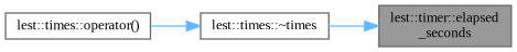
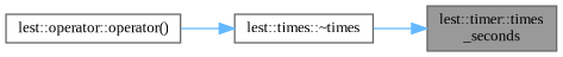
  digraph {
    fontname="Liberation Serif"
    rankdir=RL
    node [color=grey40 fillcolor=white fontname="Liberation Serif" fontsize=10 shape=box style=filled]
    edge [color=steelblue1 dir=back fontname="Liberation Serif" fontsize=10 labelfontname=Helvetica labelfontsize=10 style=solid]
-   n1 [color=gray40 fillcolor=grey60 fontcolor=black height=0.2 label="lest::timer::elapsed\l_seconds" width=0.4]
+   n1 [color=gray40 fillcolor=grey60 fontcolor=black height=0.2 label="lest::timer::times\l_seconds" width=0.4]
    n2 [height=0.2 label="lest::times::~times" width=0.4]
-   n3 [height=0.2 label="lest::times::operator()" width=0.4]
+   n3 [height=0.2 label="lest::operator::operator()" width=0.4]
    n1 -> n2
    n2 -> n3
  }
